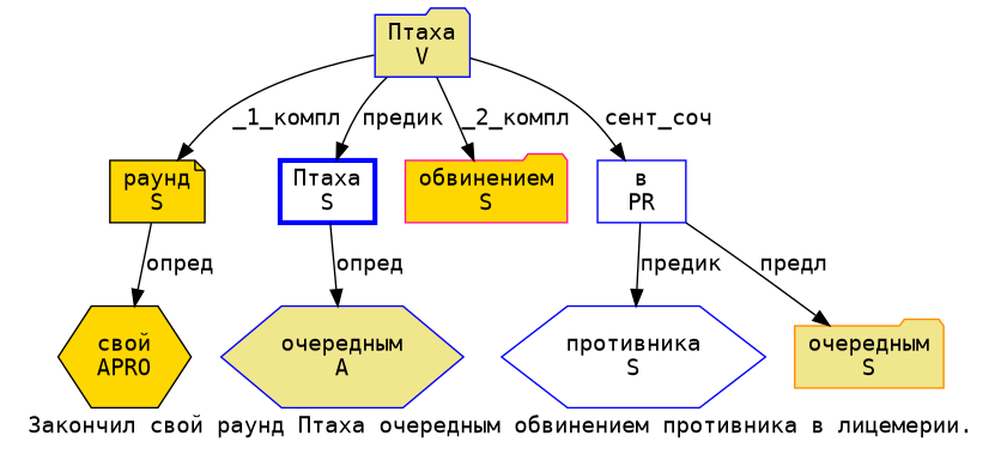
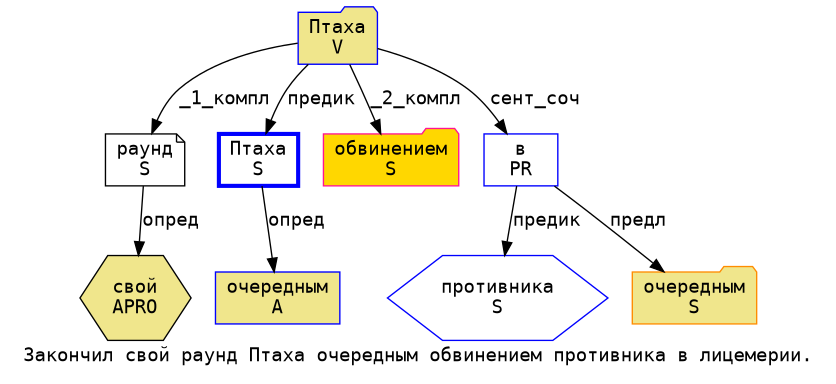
  digraph {
    fontname="DejaVu Sans Mono"
    label="Закончил свой раунд Птаха очередным обвинением противника в лицемерии."
    node [color=blue fillcolor=khaki fontname="DejaVu Sans Mono" penwidth=1 shape=folder style=filled]
    edge [fontname="DejaVu Sans Mono"]
    n1 [label="Птаха\nV"]
-   n2 [color=black fillcolor=gold label="раунд\nS" shape=note]
+   n2 [color=black fillcolor=white label="раунд\nS" shape=note]
    n3 [fillcolor=white label="Птаха\nS" penwidth=3 shape=box]
    n4 [color=deeppink fillcolor=gold label="обвинением\nS"]
    n5 [fillcolor=white label="в\nPR" shape=box]
-   n6 [color=black fillcolor=gold label="свой\nAPRO" shape=hexagon]
-   n7 [label="очередным\nA" shape=hexagon]
+   n6 [color=black label="свой\nAPRO" shape=hexagon]
+   n7 [label="очередным\nA" shape=box]
    n8 [fillcolor=white label="противника\nS" shape=hexagon]
    n9 [color=darkorange label="очередным\nS"]
    n1 -> n2 [label="_1_компл"]
    n1 -> n3 [label="предик"]
    n1 -> n4 [label="_2_компл"]
    n1 -> n5 [label="сент_соч"]
    n2 -> n6 [label="опред"]
    n3 -> n7 [label="опред"]
    n5 -> n8 [label="предик"]
    n5 -> n9 [label="предл"]
  }
